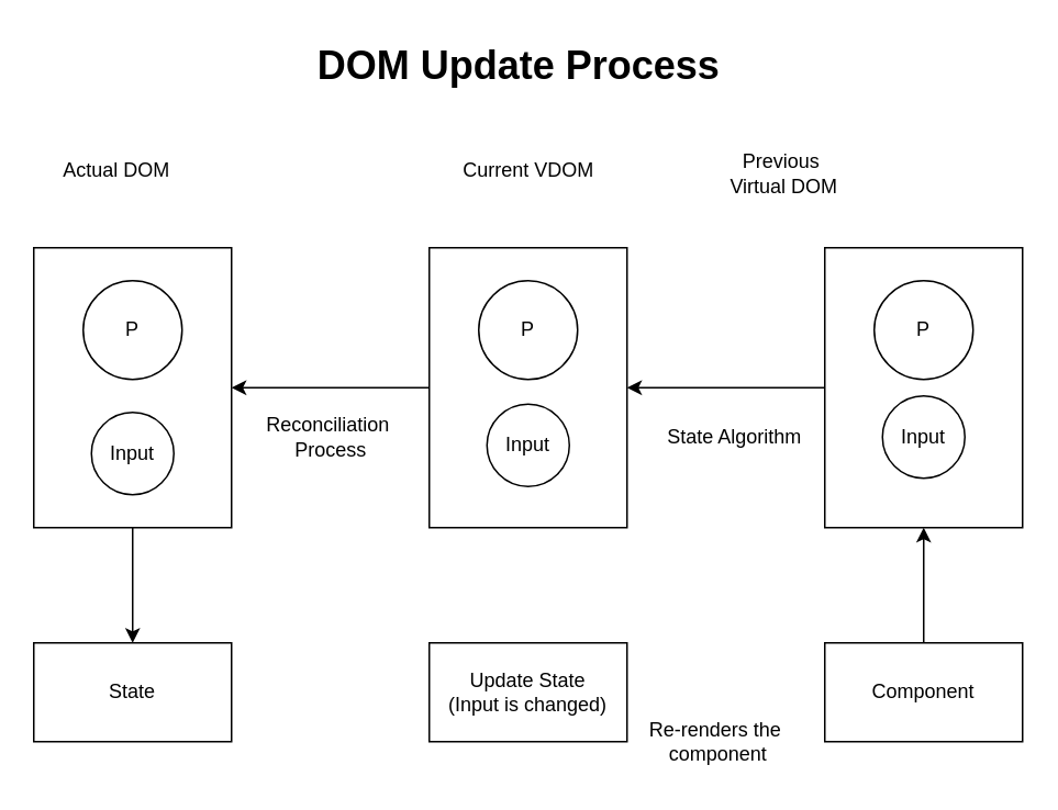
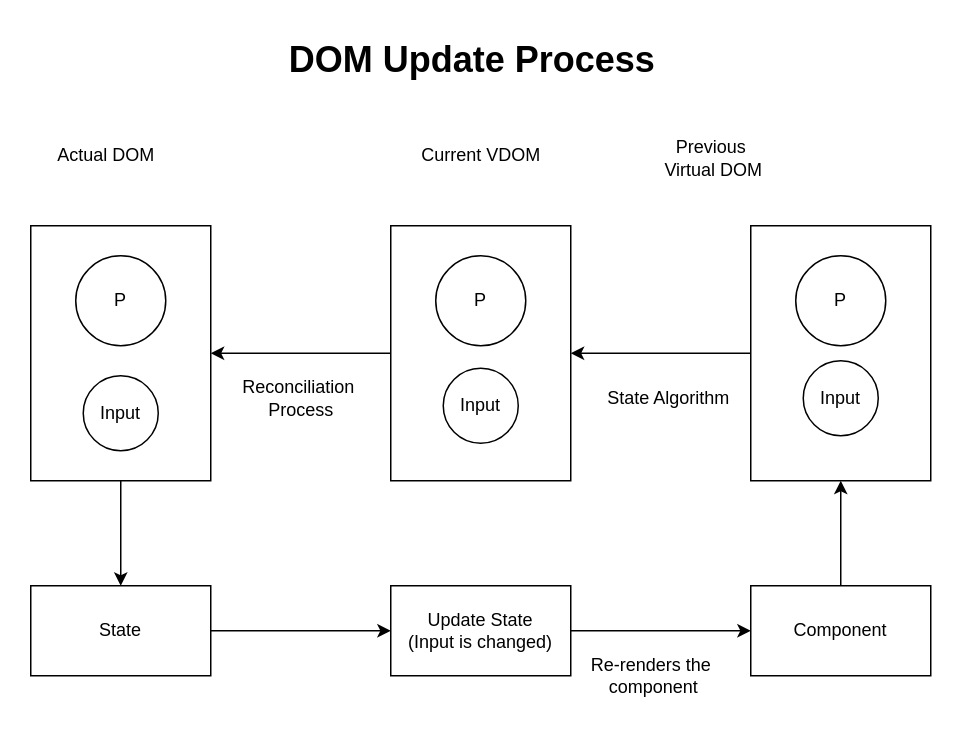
  <mxCell id="0" />
  <mxCell id="1" parent="0" />
  <mxCell id="2" style="edgeStyle=orthogonalEdgeStyle;rounded=0;orthogonalLoop=1;jettySize=auto;html=1;exitX=0.5;exitY=0;exitDx=0;exitDy=0;entryX=0.5;entryY=1;entryDx=0;entryDy=0;" edge="1" parent="1" source="3" target="5"><mxGeometry relative="1" as="geometry" /></mxCell>
  <mxCell id="3" value="Component" style="rounded=0;whiteSpace=wrap;html=1;" vertex="1" parent="1"><mxGeometry x="500" y="390" width="120" height="60" as="geometry" /></mxCell>
  <mxCell id="4" style="edgeStyle=orthogonalEdgeStyle;rounded=0;orthogonalLoop=1;jettySize=auto;html=1;exitX=0;exitY=0.5;exitDx=0;exitDy=0;entryX=1;entryY=0.5;entryDx=0;entryDy=0;" edge="1" parent="1" source="5" target="9"><mxGeometry relative="1" as="geometry" /></mxCell>
  <mxCell id="5" value="" style="rounded=0;whiteSpace=wrap;html=1;" vertex="1" parent="1"><mxGeometry x="500" y="150" width="120" height="170" as="geometry" /></mxCell>
  <mxCell id="6" value="Previous&amp;nbsp;&lt;div&gt;Virtual DOM&lt;/div&gt;" style="text;html=1;align=center;verticalAlign=middle;resizable=0;points=[];autosize=1;strokeColor=none;fillColor=none;" vertex="1" parent="1"><mxGeometry x="430" y="85" width="90" height="40" as="geometry" /></mxCell>
  <mxCell id="7" value="P" style="ellipse;whiteSpace=wrap;html=1;aspect=fixed;" vertex="1" parent="1"><mxGeometry x="530" y="170" width="60" height="60" as="geometry" /></mxCell>
  <mxCell id="8" style="edgeStyle=orthogonalEdgeStyle;rounded=0;orthogonalLoop=1;jettySize=auto;html=1;exitX=0;exitY=0.5;exitDx=0;exitDy=0;" edge="1" parent="1" source="9" target="14"><mxGeometry relative="1" as="geometry" /></mxCell>
  <mxCell id="9" value="" style="rounded=0;whiteSpace=wrap;html=1;" vertex="1" parent="1"><mxGeometry x="260" y="150" width="120" height="170" as="geometry" /></mxCell>
  <mxCell id="10" value="Current VDOM" style="text;html=1;align=center;verticalAlign=middle;resizable=0;points=[];autosize=1;strokeColor=none;fillColor=none;" vertex="1" parent="1"><mxGeometry x="270" y="88" width="100" height="30" as="geometry" /></mxCell>
  <mxCell id="11" value="State Algorithm" style="text;html=1;align=center;verticalAlign=middle;resizable=0;points=[];autosize=1;strokeColor=none;fillColor=none;" vertex="1" parent="1"><mxGeometry x="390" y="250" width="110" height="30" as="geometry" /></mxCell>
  <mxCell id="12" value="P" style="ellipse;whiteSpace=wrap;html=1;aspect=fixed;" vertex="1" parent="1"><mxGeometry x="290" y="170" width="60" height="60" as="geometry" /></mxCell>
  <mxCell id="13" value="" style="edgeStyle=orthogonalEdgeStyle;rounded=0;orthogonalLoop=1;jettySize=auto;html=1;" edge="1" parent="1" source="14" target="19"><mxGeometry relative="1" as="geometry" /></mxCell>
  <mxCell id="14" value="" style="rounded=0;whiteSpace=wrap;html=1;" vertex="1" parent="1"><mxGeometry x="20" y="150" width="120" height="170" as="geometry" /></mxCell>
  <mxCell id="15" value="Actual DOM" style="text;html=1;align=center;verticalAlign=middle;resizable=0;points=[];autosize=1;strokeColor=none;fillColor=none;" vertex="1" parent="1"><mxGeometry x="25" y="88" width="90" height="30" as="geometry" /></mxCell>
  <mxCell id="16" value="P" style="ellipse;whiteSpace=wrap;html=1;aspect=fixed;" vertex="1" parent="1"><mxGeometry x="50" y="170" width="60" height="60" as="geometry" /></mxCell>
  <mxCell id="17" value="Reconciliation&amp;nbsp;&lt;div&gt;Process&lt;/div&gt;" style="text;html=1;align=center;verticalAlign=middle;resizable=0;points=[];autosize=1;strokeColor=none;fillColor=none;" vertex="1" parent="1"><mxGeometry x="150" y="245" width="100" height="40" as="geometry" /></mxCell>
+ <mxCell id="18" value="" style="edgeStyle=orthogonalEdgeStyle;rounded=0;orthogonalLoop=1;jettySize=auto;html=1;" edge="1" parent="1" source="19" target="24"><mxGeometry relative="1" as="geometry" /></mxCell>
  <mxCell id="19" value="State" style="whiteSpace=wrap;html=1;rounded=0;" vertex="1" parent="1"><mxGeometry x="20" y="390" width="120" height="60" as="geometry" /></mxCell>
  <mxCell id="20" value="Input" style="ellipse;whiteSpace=wrap;html=1;aspect=fixed;" vertex="1" parent="1"><mxGeometry x="535" y="240" width="50" height="50" as="geometry" /></mxCell>
  <mxCell id="21" value="Input" style="ellipse;whiteSpace=wrap;html=1;aspect=fixed;" vertex="1" parent="1"><mxGeometry x="295" y="245" width="50" height="50" as="geometry" /></mxCell>
  <mxCell id="22" value="Input" style="ellipse;whiteSpace=wrap;html=1;aspect=fixed;" vertex="1" parent="1"><mxGeometry x="55" y="250" width="50" height="50" as="geometry" /></mxCell>
+ <mxCell id="23" style="edgeStyle=orthogonalEdgeStyle;rounded=0;orthogonalLoop=1;jettySize=auto;html=1;exitX=1;exitY=0.5;exitDx=0;exitDy=0;entryX=0;entryY=0.5;entryDx=0;entryDy=0;" edge="1" parent="1" source="24" target="3"><mxGeometry relative="1" as="geometry" /></mxCell>
  <mxCell id="24" value="Update State&lt;div&gt;(Input is changed)&lt;/div&gt;" style="whiteSpace=wrap;html=1;rounded=0;" vertex="1" parent="1"><mxGeometry x="260" y="390" width="120" height="60" as="geometry" /></mxCell>
  <mxCell id="25" value="Re-renders the&amp;nbsp;&lt;div&gt;component&lt;/div&gt;" style="text;html=1;align=center;verticalAlign=middle;resizable=0;points=[];autosize=1;strokeColor=none;fillColor=none;" vertex="1" parent="1"><mxGeometry x="380" y="430" width="110" height="40" as="geometry" /></mxCell>
  <mxCell id="26" value="DOM Update Process" style="text;strokeColor=none;fillColor=none;html=1;fontSize=24;fontStyle=1;verticalAlign=middle;align=center;" vertex="1" parent="1"><mxGeometry x="264" y="20" width="100" height="40" as="geometry" /></mxCell>
